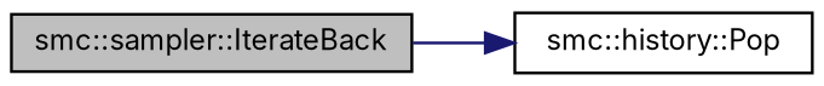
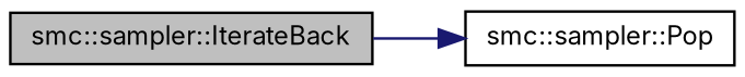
  digraph {
    rankdir=LR
    fontname=Inter
    node [color=black fontname=Inter fontsize=10 shape=record style=filled]
    n1 [fillcolor=grey75 fontcolor=black height=0.2 label="smc::sampler::IterateBack" width=0.4]
-   n2 [fillcolor=white height=0.2 label="smc::history::Pop" width=0.4]
+   n2 [fillcolor=white height=0.2 label="smc::sampler::Pop" width=0.4]
    n1 -> n2 [color=midnightblue fontname=Inter fontsize=10 labelfontname=Helvetica labelfontsize=10 style=solid]
  }
